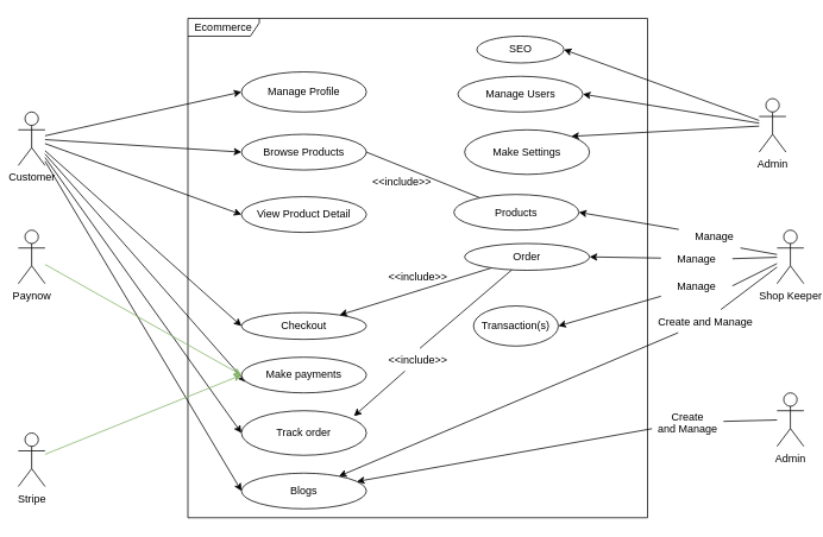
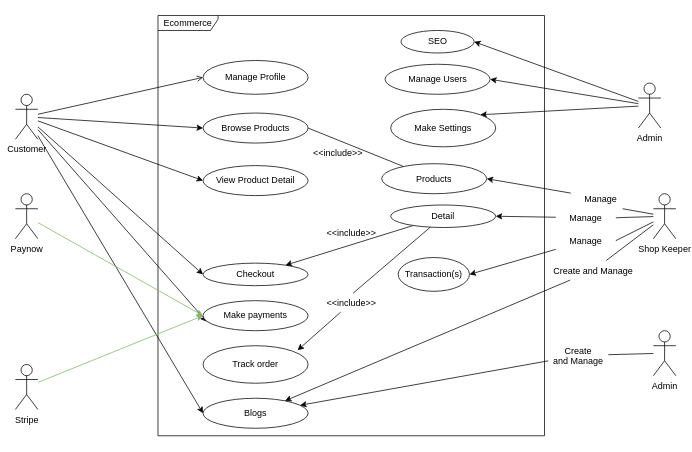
  <mxCell id="0" />
  <mxCell id="1" parent="0" />
  <mxCell id="2" value="Ecommerce" style="shape=umlFrame;whiteSpace=wrap;html=1;width=80;height=20;sketch=0;" vertex="1" parent="1"><mxGeometry x="210" y="20" width="515" height="560" as="geometry" /></mxCell>
- <mxCell id="3" style="edgeStyle=none;rounded=0;orthogonalLoop=1;jettySize=auto;html=1;entryX=0;entryY=0.5;entryDx=0;entryDy=0;sketch=0;" edge="1" parent="1" source="10" target="33"><mxGeometry relative="1" as="geometry" /></mxCell>
  <mxCell id="4" style="edgeStyle=none;rounded=0;orthogonalLoop=1;jettySize=auto;html=1;entryX=0.036;entryY=0.7;entryDx=0;entryDy=0;entryPerimeter=0;sketch=0;" edge="1" parent="1" source="10" target="18"><mxGeometry relative="1" as="geometry" /></mxCell>
  <mxCell id="5" style="edgeStyle=none;rounded=0;orthogonalLoop=1;jettySize=auto;html=1;entryX=0;entryY=0.5;entryDx=0;entryDy=0;sketch=0;" edge="1" parent="1" source="10" target="17"><mxGeometry relative="1" as="geometry" /></mxCell>
  <mxCell id="6" style="edgeStyle=none;rounded=0;orthogonalLoop=1;jettySize=auto;html=1;entryX=0;entryY=0.5;entryDx=0;entryDy=0;sketch=0;" edge="1" parent="1" source="10" target="16"><mxGeometry relative="1" as="geometry" /></mxCell>
  <mxCell id="7" style="edgeStyle=none;rounded=0;orthogonalLoop=1;jettySize=auto;html=1;entryX=0;entryY=0.5;entryDx=0;entryDy=0;sketch=0;" edge="1" parent="1" source="10" target="15"><mxGeometry relative="1" as="geometry" /></mxCell>
- <mxCell id="8" style="edgeStyle=none;rounded=0;orthogonalLoop=1;jettySize=auto;html=1;entryX=0;entryY=0.5;entryDx=0;entryDy=0;sketch=0;" edge="1" parent="1" source="10" target="27"><mxGeometry relative="1" as="geometry" /></mxCell>
+ <mxCell id="8" style="edgeStyle=none;rounded=0;orthogonalLoop=1;jettySize=auto;html=1;entryX=0;entryY=0.5;entryDx=0;entryDy=0;sketch=0;endArrow=open;" edge="1" parent="1" source="10" target="27"><mxGeometry relative="1" as="geometry" /></mxCell>
  <mxCell id="9" style="edgeStyle=none;rounded=0;sketch=0;orthogonalLoop=1;jettySize=auto;html=1;entryX=0;entryY=0.5;entryDx=0;entryDy=0;" edge="1" parent="1" source="10" target="34"><mxGeometry relative="1" as="geometry"><mxPoint x="280" y="545" as="targetPoint" /></mxGeometry></mxCell>
  <mxCell id="10" value="Customer" style="shape=umlActor;verticalLabelPosition=bottom;verticalAlign=top;html=1;sketch=0;" vertex="1" parent="1"><mxGeometry x="20" y="125" width="30" height="60" as="geometry" /></mxCell>
  <mxCell id="11" style="edgeStyle=none;rounded=0;orthogonalLoop=1;jettySize=auto;html=1;entryX=1;entryY=0.5;entryDx=0;entryDy=0;sketch=0;" edge="1" parent="1" source="14" target="19"><mxGeometry relative="1" as="geometry" /></mxCell>
  <mxCell id="12" style="edgeStyle=none;rounded=0;orthogonalLoop=1;jettySize=auto;html=1;entryX=1;entryY=0.5;entryDx=0;entryDy=0;sketch=0;" edge="1" parent="1" source="14" target="28"><mxGeometry relative="1" as="geometry" /></mxCell>
  <mxCell id="13" style="edgeStyle=none;rounded=0;orthogonalLoop=1;jettySize=auto;html=1;entryX=1;entryY=0;entryDx=0;entryDy=0;sketch=0;" edge="1" parent="1" source="14" target="26"><mxGeometry relative="1" as="geometry" /></mxCell>
  <mxCell id="14" value="Admin&lt;br&gt;" style="shape=umlActor;verticalLabelPosition=bottom;verticalAlign=top;html=1;sketch=0;" vertex="1" parent="1"><mxGeometry x="850" y="110" width="30" height="60" as="geometry" /></mxCell>
  <mxCell id="15" value="Browse Products" style="ellipse;whiteSpace=wrap;html=1;sketch=0;" vertex="1" parent="1"><mxGeometry x="270" y="150" width="140" height="40" as="geometry" /></mxCell>
  <mxCell id="16" value="View Product Detail" style="ellipse;whiteSpace=wrap;html=1;sketch=0;" vertex="1" parent="1"><mxGeometry x="270" y="220" width="140" height="40" as="geometry" /></mxCell>
  <mxCell id="17" value="Checkout" style="ellipse;whiteSpace=wrap;html=1;sketch=0;" vertex="1" parent="1"><mxGeometry x="270" y="350" width="140" height="30" as="geometry" /></mxCell>
  <mxCell id="18" value="Make payments" style="ellipse;whiteSpace=wrap;html=1;sketch=0;" vertex="1" parent="1"><mxGeometry x="270" y="400" width="140" height="40" as="geometry" /></mxCell>
  <mxCell id="19" value="Manage Users" style="ellipse;whiteSpace=wrap;html=1;sketch=0;" vertex="1" parent="1"><mxGeometry x="512.5" y="85" width="140" height="40" as="geometry" /></mxCell>
  <mxCell id="20" style="edgeStyle=none;rounded=0;sketch=0;orthogonalLoop=1;jettySize=auto;html=1;entryX=1;entryY=0.5;entryDx=0;entryDy=0;endArrow=none;" edge="1" parent="1" source="21" target="15"><mxGeometry relative="1" as="geometry" /></mxCell>
  <mxCell id="21" value="Products" style="ellipse;whiteSpace=wrap;html=1;sketch=0;" vertex="1" parent="1"><mxGeometry x="508" y="217.5" width="140" height="40" as="geometry" /></mxCell>
  <mxCell id="22" style="edgeStyle=none;rounded=0;sketch=0;orthogonalLoop=1;jettySize=auto;html=1;" edge="1" parent="1" source="24" target="17"><mxGeometry relative="1" as="geometry" /></mxCell>
  <mxCell id="23" style="edgeStyle=none;rounded=0;sketch=0;orthogonalLoop=1;jettySize=auto;html=1;entryX=0.9;entryY=0.12;entryDx=0;entryDy=0;entryPerimeter=0;startArrow=none;" edge="1" parent="1" source="54" target="33"><mxGeometry relative="1" as="geometry" /></mxCell>
- <mxCell id="24" value="Order" style="ellipse;whiteSpace=wrap;html=1;sketch=0;" vertex="1" parent="1"><mxGeometry x="520" y="272.5" width="140" height="30" as="geometry" /></mxCell>
+ <mxCell id="24" value="Detail" style="ellipse;whiteSpace=wrap;html=1;sketch=0;" vertex="1" parent="1"><mxGeometry x="520" y="272.5" width="140" height="30" as="geometry" /></mxCell>
  <mxCell id="25" value="Transaction(s)" style="ellipse;whiteSpace=wrap;html=1;sketch=0;" vertex="1" parent="1"><mxGeometry x="530" y="342.5" width="95" height="45" as="geometry" /></mxCell>
  <mxCell id="26" value="Make Settings" style="ellipse;whiteSpace=wrap;html=1;sketch=0;" vertex="1" parent="1"><mxGeometry x="520" y="145" width="140" height="50" as="geometry" /></mxCell>
  <mxCell id="27" value="Manage Profile" style="ellipse;whiteSpace=wrap;html=1;sketch=0;" vertex="1" parent="1"><mxGeometry x="270" y="80" width="140" height="45" as="geometry" /></mxCell>
  <mxCell id="28" value="SEO" style="ellipse;whiteSpace=wrap;html=1;sketch=0;" vertex="1" parent="1"><mxGeometry x="533.75" y="40" width="97.5" height="30" as="geometry" /></mxCell>
  <mxCell id="29" style="edgeStyle=none;rounded=0;orthogonalLoop=1;jettySize=auto;html=1;entryX=0;entryY=0.5;entryDx=0;entryDy=0;fillColor=#d5e8d4;strokeColor=#82b366;sketch=0;" edge="1" parent="1" source="30" target="18"><mxGeometry relative="1" as="geometry" /></mxCell>
  <mxCell id="30" value="Paynow" style="shape=umlActor;verticalLabelPosition=bottom;verticalAlign=top;html=1;sketch=0;" vertex="1" parent="1"><mxGeometry x="20" y="257.5" width="30" height="60" as="geometry" /></mxCell>
  <mxCell id="31" style="edgeStyle=none;rounded=0;orthogonalLoop=1;jettySize=auto;html=1;entryX=0;entryY=0.5;entryDx=0;entryDy=0;fillColor=#d5e8d4;strokeColor=#82b366;sketch=0;" edge="1" parent="1" source="32" target="18"><mxGeometry relative="1" as="geometry" /></mxCell>
  <mxCell id="32" value="Stripe" style="shape=umlActor;verticalLabelPosition=bottom;verticalAlign=top;html=1;sketch=0;" vertex="1" parent="1"><mxGeometry x="20" y="485" width="30" height="60" as="geometry" /></mxCell>
  <mxCell id="33" value="Track order" style="ellipse;whiteSpace=wrap;html=1;sketch=0;" vertex="1" parent="1"><mxGeometry x="270" y="460" width="140" height="50" as="geometry" /></mxCell>
  <mxCell id="34" value="Blogs" style="ellipse;whiteSpace=wrap;html=1;sketch=0;" vertex="1" parent="1"><mxGeometry x="270" y="530" width="140" height="40" as="geometry" /></mxCell>
  <mxCell id="35" style="edgeStyle=none;rounded=0;orthogonalLoop=1;jettySize=auto;html=1;entryX=1;entryY=0.5;entryDx=0;entryDy=0;sketch=0;startArrow=none;" edge="1" parent="1" source="51" target="21"><mxGeometry relative="1" as="geometry" /></mxCell>
  <mxCell id="36" style="edgeStyle=none;rounded=0;orthogonalLoop=1;jettySize=auto;html=1;entryX=1;entryY=0.5;entryDx=0;entryDy=0;startArrow=none;sketch=0;" edge="1" parent="1" source="40" target="24"><mxGeometry relative="1" as="geometry" /></mxCell>
  <mxCell id="37" style="edgeStyle=none;rounded=0;orthogonalLoop=1;jettySize=auto;html=1;entryX=1;entryY=0.5;entryDx=0;entryDy=0;sketch=0;startArrow=none;" edge="1" parent="1" source="44" target="25"><mxGeometry relative="1" as="geometry" /></mxCell>
  <mxCell id="38" style="edgeStyle=none;rounded=0;orthogonalLoop=1;jettySize=auto;html=1;sketch=0;startArrow=none;" edge="1" parent="1" source="46" target="34"><mxGeometry relative="1" as="geometry" /></mxCell>
  <mxCell id="39" value="Shop Keeper" style="shape=umlActor;verticalLabelPosition=bottom;verticalAlign=top;html=1;sketch=0;" vertex="1" parent="1"><mxGeometry x="870" y="257.5" width="30" height="60" as="geometry" /></mxCell>
  <mxCell id="40" value="Manage" style="text;align=center;fontStyle=0;verticalAlign=middle;spacingLeft=3;spacingRight=3;rotatable=0;points=[[0,0.5],[1,0.5]];portConstraint=eastwest;sketch=0;" vertex="1" parent="1"><mxGeometry x="740" y="276.5" width="80" height="26" as="geometry" /></mxCell>
  <mxCell id="41" value="" style="edgeStyle=none;rounded=0;orthogonalLoop=1;jettySize=auto;html=1;entryX=1;entryY=0.5;entryDx=0;entryDy=0;endArrow=none;sketch=0;" edge="1" parent="1" source="39" target="40"><mxGeometry relative="1" as="geometry"><mxPoint x="870" y="287.5" as="sourcePoint" /><mxPoint x="660" y="287.5" as="targetPoint" /></mxGeometry></mxCell>
  <mxCell id="42" style="edgeStyle=none;rounded=0;orthogonalLoop=1;jettySize=auto;html=1;sketch=0;startArrow=none;" edge="1" parent="1" source="48" target="34"><mxGeometry relative="1" as="geometry" /></mxCell>
  <mxCell id="43" value="Admin" style="shape=umlActor;verticalLabelPosition=bottom;verticalAlign=top;html=1;sketch=0;" vertex="1" parent="1"><mxGeometry x="870" y="440" width="30" height="60" as="geometry" /></mxCell>
  <mxCell id="44" value="Manage" style="text;align=center;fontStyle=0;verticalAlign=middle;spacingLeft=3;spacingRight=3;strokeColor=none;rotatable=0;points=[[0,0.5],[1,0.5]];portConstraint=eastwest;sketch=0;" vertex="1" parent="1"><mxGeometry x="740" y="307" width="80" height="26" as="geometry" /></mxCell>
  <mxCell id="45" value="" style="edgeStyle=none;rounded=0;orthogonalLoop=1;jettySize=auto;html=1;entryX=1;entryY=0.5;entryDx=0;entryDy=0;sketch=0;endArrow=none;" edge="1" parent="1" source="39" target="44"><mxGeometry relative="1" as="geometry"><mxPoint x="870" y="291.971" as="sourcePoint" /><mxPoint x="625" y="365" as="targetPoint" /></mxGeometry></mxCell>
  <mxCell id="46" value="Create and Manage" style="text;align=center;fontStyle=0;verticalAlign=middle;spacingLeft=3;spacingRight=3;strokeColor=none;rotatable=0;points=[[0,0.5],[1,0.5]];portConstraint=eastwest;sketch=0;" vertex="1" parent="1"><mxGeometry x="750" y="346.5" width="80" height="26" as="geometry" /></mxCell>
  <mxCell id="47" value="" style="edgeStyle=none;rounded=0;orthogonalLoop=1;jettySize=auto;html=1;sketch=0;endArrow=none;" edge="1" parent="1" source="39" target="46"><mxGeometry relative="1" as="geometry"><mxPoint x="870" y="298.374" as="sourcePoint" /><mxPoint x="603.723" y="491.399" as="targetPoint" /></mxGeometry></mxCell>
  <mxCell id="48" value="Create&#10;and Manage" style="text;align=center;fontStyle=0;verticalAlign=middle;spacingLeft=3;spacingRight=3;strokeColor=none;rotatable=0;points=[[0,0.5],[1,0.5]];portConstraint=eastwest;sketch=0;" vertex="1" parent="1"><mxGeometry x="730" y="460" width="80" height="26" as="geometry" /></mxCell>
  <mxCell id="49" value="" style="edgeStyle=none;rounded=0;orthogonalLoop=1;jettySize=auto;html=1;sketch=0;endArrow=none;" edge="1" parent="1" source="43" target="48"><mxGeometry relative="1" as="geometry"><mxPoint x="870" y="471.954" as="sourcePoint" /><mxPoint x="641.69" y="501.702" as="targetPoint" /></mxGeometry></mxCell>
  <mxCell id="50" value="&lt;&lt;include&gt;&gt;" style="text;align=center;fontStyle=0;verticalAlign=middle;spacingLeft=3;spacingRight=3;strokeColor=none;rotatable=0;points=[[0,0.5],[1,0.5]];portConstraint=eastwest;sketch=0;" vertex="1" parent="1"><mxGeometry x="410" y="190" width="80" height="26" as="geometry" /></mxCell>
  <mxCell id="51" value="Manage" style="text;align=center;fontStyle=0;verticalAlign=middle;spacingLeft=3;spacingRight=3;strokeColor=none;rotatable=0;points=[[0,0.5],[1,0.5]];portConstraint=eastwest;sketch=0;" vertex="1" parent="1"><mxGeometry x="760" y="250.5" width="80" height="26" as="geometry" /></mxCell>
  <mxCell id="52" value="" style="edgeStyle=none;rounded=0;orthogonalLoop=1;jettySize=auto;html=1;entryX=0.863;entryY=1.038;entryDx=0;entryDy=0;sketch=0;endArrow=none;entryPerimeter=0;" edge="1" parent="1" source="39" target="51"><mxGeometry relative="1" as="geometry"><mxPoint x="870" y="284.335" as="sourcePoint" /><mxPoint x="648" y="237.5" as="targetPoint" /></mxGeometry></mxCell>
  <mxCell id="53" value="&lt;&lt;include&gt;&gt;" style="text;align=center;fontStyle=0;verticalAlign=middle;spacingLeft=3;spacingRight=3;strokeColor=none;rotatable=0;points=[[0,0.5],[1,0.5]];portConstraint=eastwest;sketch=0;" vertex="1" parent="1"><mxGeometry x="428" y="297" width="80" height="26" as="geometry" /></mxCell>
  <mxCell id="54" value="&lt;&lt;include&gt;&gt;" style="text;align=center;fontStyle=0;verticalAlign=middle;spacingLeft=3;spacingRight=3;strokeColor=none;rotatable=0;points=[[0,0.5],[1,0.5]];portConstraint=eastwest;sketch=0;" vertex="1" parent="1"><mxGeometry x="428" y="389.5" width="80" height="26" as="geometry" /></mxCell>
  <mxCell id="55" value="" style="edgeStyle=none;rounded=0;sketch=0;orthogonalLoop=1;jettySize=auto;html=1;entryX=0.525;entryY=0.019;entryDx=0;entryDy=0;entryPerimeter=0;endArrow=none;" edge="1" parent="1" source="24" target="54"><mxGeometry relative="1" as="geometry"><mxPoint x="574.08" y="302.107" as="sourcePoint" /><mxPoint x="396" y="466" as="targetPoint" /></mxGeometry></mxCell>
